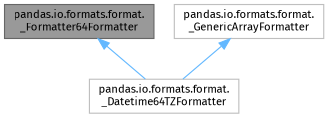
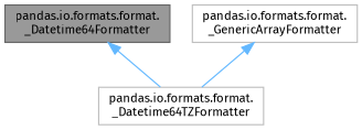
  digraph {
    fontname="Fira Sans"
    node [color=grey75 fillcolor=white fontname="Fira Sans" fontsize=10 shape=box style=filled]
    edge [color=steelblue1 dir=back fontname="Fira Sans" fontsize=10 labelfontname=Helvetica labelfontsize=10 style=solid]
-   n1 [color=gray40 fillcolor=grey60 fontcolor=black height=0.2 label="pandas.io.formats.format.\l_Formatter64Formatter" width=0.4]
+   n1 [color=gray40 fillcolor=grey60 fontcolor=black height=0.2 label="pandas.io.formats.format.\l_Datetime64Formatter" width=0.4]
    n2 [height=0.2 label="pandas.io.formats.format.\l_Datetime64TZFormatter" width=0.4]
    n3 [height=0.2 label="pandas.io.formats.format.\l_GenericArrayFormatter" width=0.4]
    n1 -> n2
    n3 -> n2
  }
